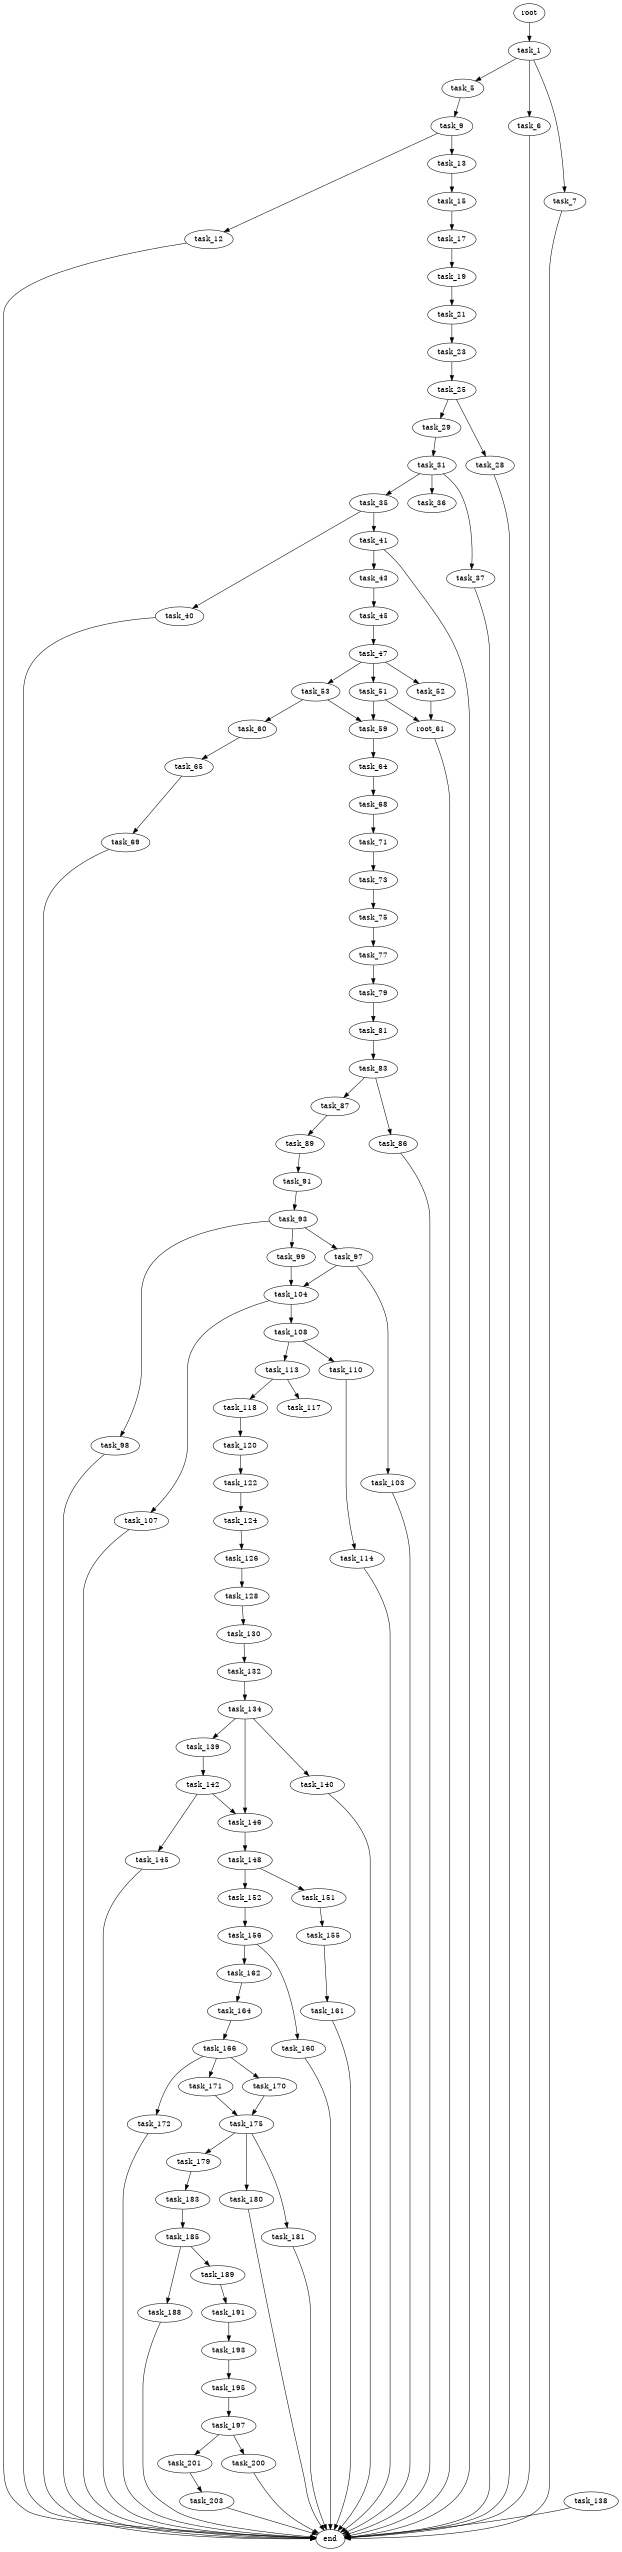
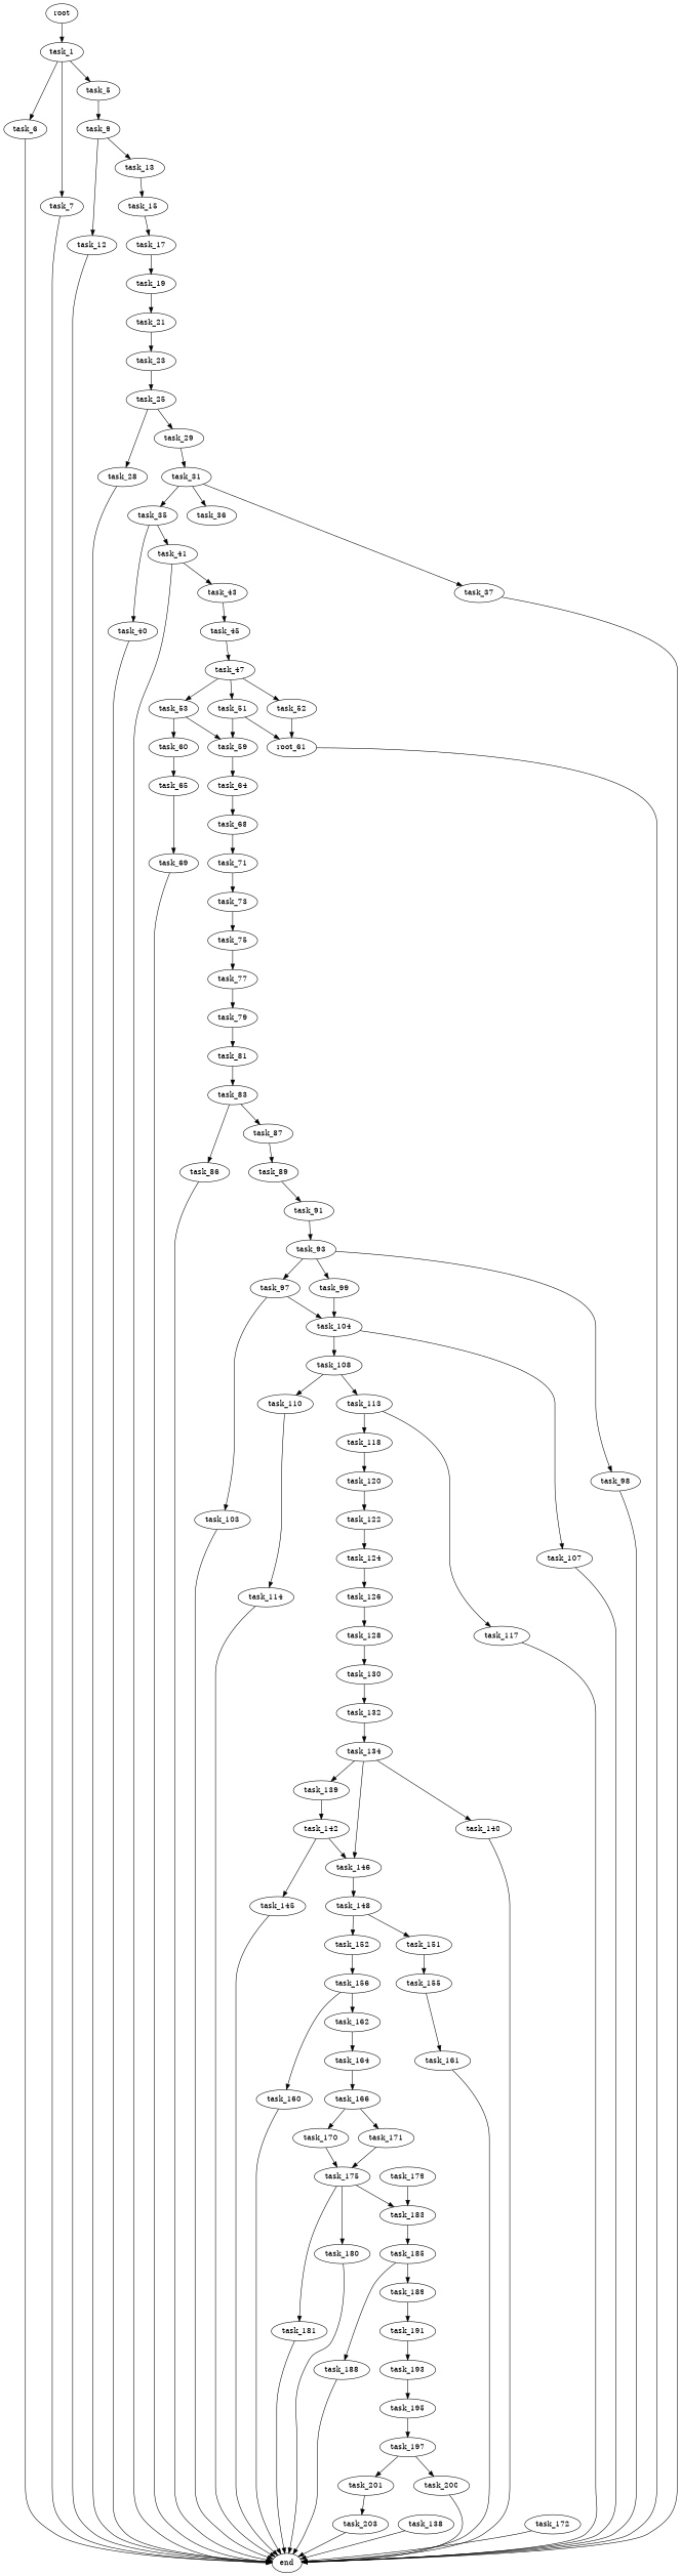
  digraph {
    root
    task_1
    task_5
    task_6
    task_7
    task_9
    end
    task_12
    task_13
    task_15
    task_17
    task_19
    task_21
    task_23
    task_25
    task_28
    task_29
    task_31
    task_35
    task_36
    task_37
    task_40
    task_41
    task_43
    task_45
    task_47
    task_51
    task_52
    task_53
    task_59
    n31 [label=root_61]
    task_60
    task_64
    task_65
    task_68
    task_69
    task_71
    task_73
    task_75
    task_77
    task_79
    task_81
    task_83
    task_86
    task_87
    task_89
    task_91
    task_93
    task_97
    task_98
    task_99
    task_103
    task_104
    task_107
    task_108
    task_110
    task_113
    task_114
    task_117
    task_118
    task_120
    task_122
    task_124
    task_126
    task_128
    task_130
    task_132
    task_134
    task_139
    task_140
    task_146
    task_138
    task_142
    task_145
    task_148
    task_151
    task_152
    task_155
    task_156
    task_161
    task_160
    task_162
    task_164
    task_166
    task_170
    task_171
    task_172
    task_175
    task_179
    task_180
    task_181
    task_183
    task_185
    task_188
    task_189
    task_191
    task_193
    task_195
    task_197
    task_200
    task_201
    task_203
    root -> task_1
    task_1 -> task_5
    task_1 -> task_6
    task_1 -> task_7
    task_5 -> task_9
    task_6 -> end
    task_7 -> end
    task_9 -> task_12
    task_9 -> task_13
    task_12 -> end
    task_13 -> task_15
    task_15 -> task_17
    task_17 -> task_19
    task_19 -> task_21
    task_21 -> task_23
    task_23 -> task_25
    task_25 -> task_28
    task_25 -> task_29
    task_28 -> end
    task_29 -> task_31
    task_31 -> task_35
    task_31 -> task_36
    task_31 -> task_37
    task_35 -> task_40
    task_35 -> task_41
    task_37 -> end
    task_40 -> end
    task_41 -> end
    task_41 -> task_43
    task_43 -> task_45
    task_45 -> task_47
    task_47 -> task_51
    task_47 -> task_52
    task_47 -> task_53
    task_51 -> task_59
    task_51 -> n31
    task_52 -> n31
    task_53 -> task_59
    task_53 -> task_60
    task_59 -> task_64
    n31 -> end
    task_60 -> task_65
    task_64 -> task_68
    task_65 -> task_69
    task_68 -> task_71
    task_69 -> end
    task_71 -> task_73
    task_73 -> task_75
    task_75 -> task_77
    task_77 -> task_79
    task_79 -> task_81
    task_81 -> task_83
    task_83 -> task_86
    task_83 -> task_87
    task_86 -> end
    task_87 -> task_89
    task_89 -> task_91
    task_91 -> task_93
    task_93 -> task_97
    task_93 -> task_98
    task_93 -> task_99
    task_97 -> task_103
    task_97 -> task_104
    task_98 -> end
    task_99 -> task_104
    task_103 -> end
    task_104 -> task_107
    task_104 -> task_108
    task_107 -> end
    task_108 -> task_110
    task_108 -> task_113
    task_110 -> task_114
    task_113 -> task_117
    task_113 -> task_118
    task_114 -> end
+   task_117 -> end
    task_118 -> task_120
    task_120 -> task_122
    task_122 -> task_124
    task_124 -> task_126
    task_126 -> task_128
    task_128 -> task_130
    task_130 -> task_132
    task_132 -> task_134
    task_134 -> task_139
    task_134 -> task_140
    task_134 -> task_146
    task_139 -> task_142
    task_140 -> end
    task_146 -> task_148
    task_138 -> end
    task_142 -> task_146
    task_142 -> task_145
    task_145 -> end
    task_148 -> task_151
    task_148 -> task_152
    task_151 -> task_155
    task_152 -> task_156
    task_155 -> task_161
    task_156 -> task_160
    task_156 -> task_162
    task_161 -> end
    task_160 -> end
    task_162 -> task_164
    task_164 -> task_166
    task_166 -> task_170
    task_166 -> task_171
-   task_166 -> task_172
    task_170 -> task_175
    task_171 -> task_175
    task_172 -> end
-   task_175 -> task_179
+   task_175 -> task_183
    task_175 -> task_180
    task_175 -> task_181
    task_179 -> task_183
    task_180 -> end
    task_181 -> end
    task_183 -> task_185
    task_185 -> task_188
    task_185 -> task_189
    task_188 -> end
    task_189 -> task_191
    task_191 -> task_193
    task_193 -> task_195
    task_195 -> task_197
    task_197 -> task_200
    task_197 -> task_201
    task_200 -> end
    task_201 -> task_203
    task_203 -> end
  }
